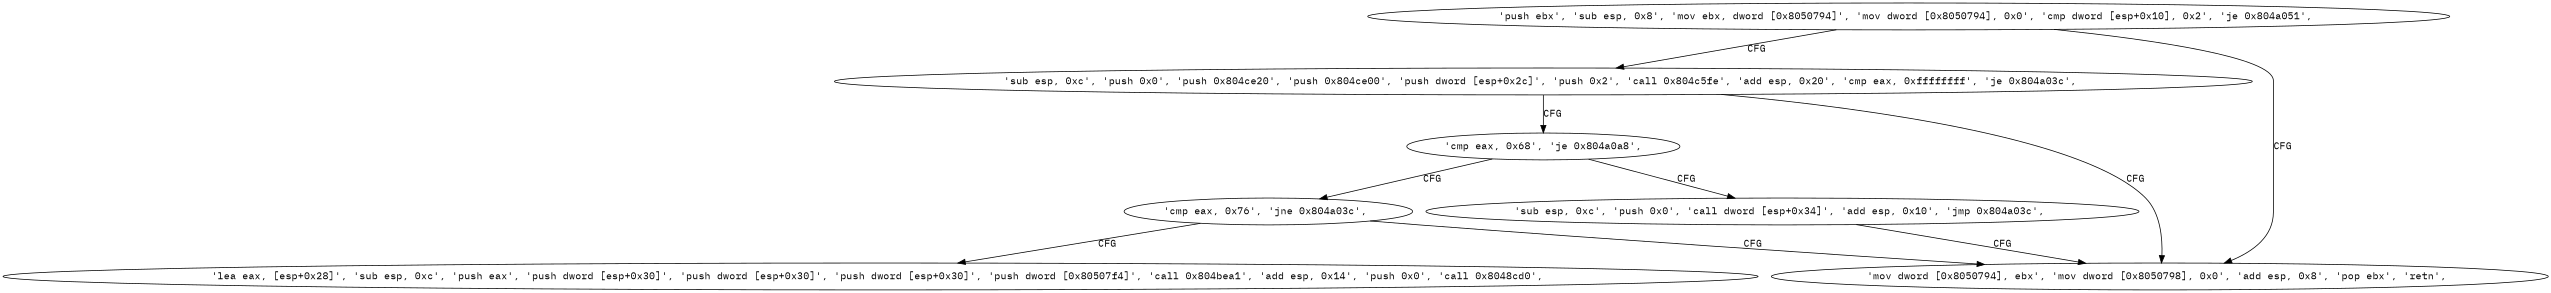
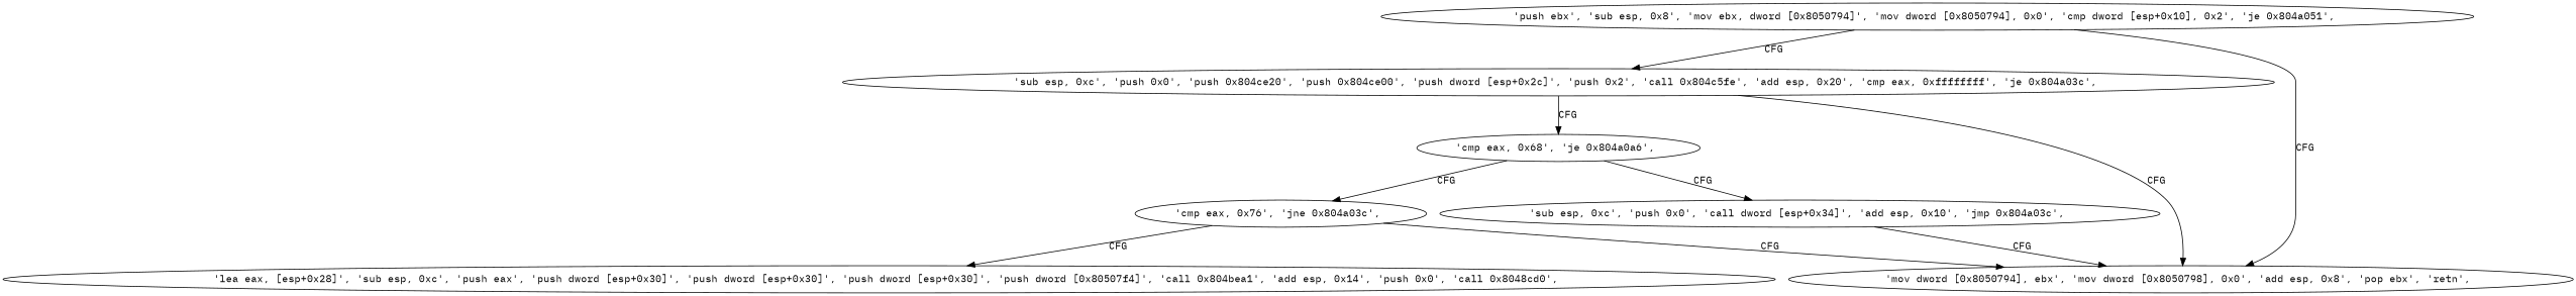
  digraph {
    fontname="IBM Plex Mono"
    node [fontname="IBM Plex Mono"]
    edge [fontname="IBM Plex Mono"]
    n1 [label="'push ebx', 'sub esp, 0x8', 'mov ebx, dword [0x8050794]', 'mov dword [0x8050794], 0x0', 'cmp dword [esp+0x10], 0x2', 'je 0x804a051', "]
    n2 [label="'sub esp, 0xc', 'push 0x0', 'push 0x804ce20', 'push 0x804ce00', 'push dword [esp+0x2c]', 'push 0x2', 'call 0x804c5fe', 'add esp, 0x20', 'cmp eax, 0xffffffff', 'je 0x804a03c', "]
    n3 [label="'mov dword [0x8050794], ebx', 'mov dword [0x8050798], 0x0', 'add esp, 0x8', 'pop ebx', 'retn', "]
-   n4 [label="'cmp eax, 0x68', 'je 0x804a0a8',"]
+   n4 [label="'cmp eax, 0x68', 'je 0x804a0a6', "]
    n5 [label="'sub esp, 0xc', 'push 0x0', 'call dword [esp+0x34]', 'add esp, 0x10', 'jmp 0x804a03c', "]
    n6 [label="'cmp eax, 0x76', 'jne 0x804a03c', "]
    n7 [label="'lea eax, [esp+0x28]', 'sub esp, 0xc', 'push eax', 'push dword [esp+0x30]', 'push dword [esp+0x30]', 'push dword [esp+0x30]', 'push dword [0x80507f4]', 'call 0x804bea1', 'add esp, 0x14', 'push 0x0', 'call 0x8048cd0', "]
    n1 -> n2 [label=CFG]
    n1 -> n3 [label=CFG]
    n2 -> n3 [label=CFG]
    n2 -> n4 [label=CFG]
    n4 -> n5 [label=CFG]
    n4 -> n6 [label=CFG]
    n5 -> n3 [label=CFG]
    n6 -> n3 [label=CFG]
    n6 -> n7 [label=CFG]
  }
